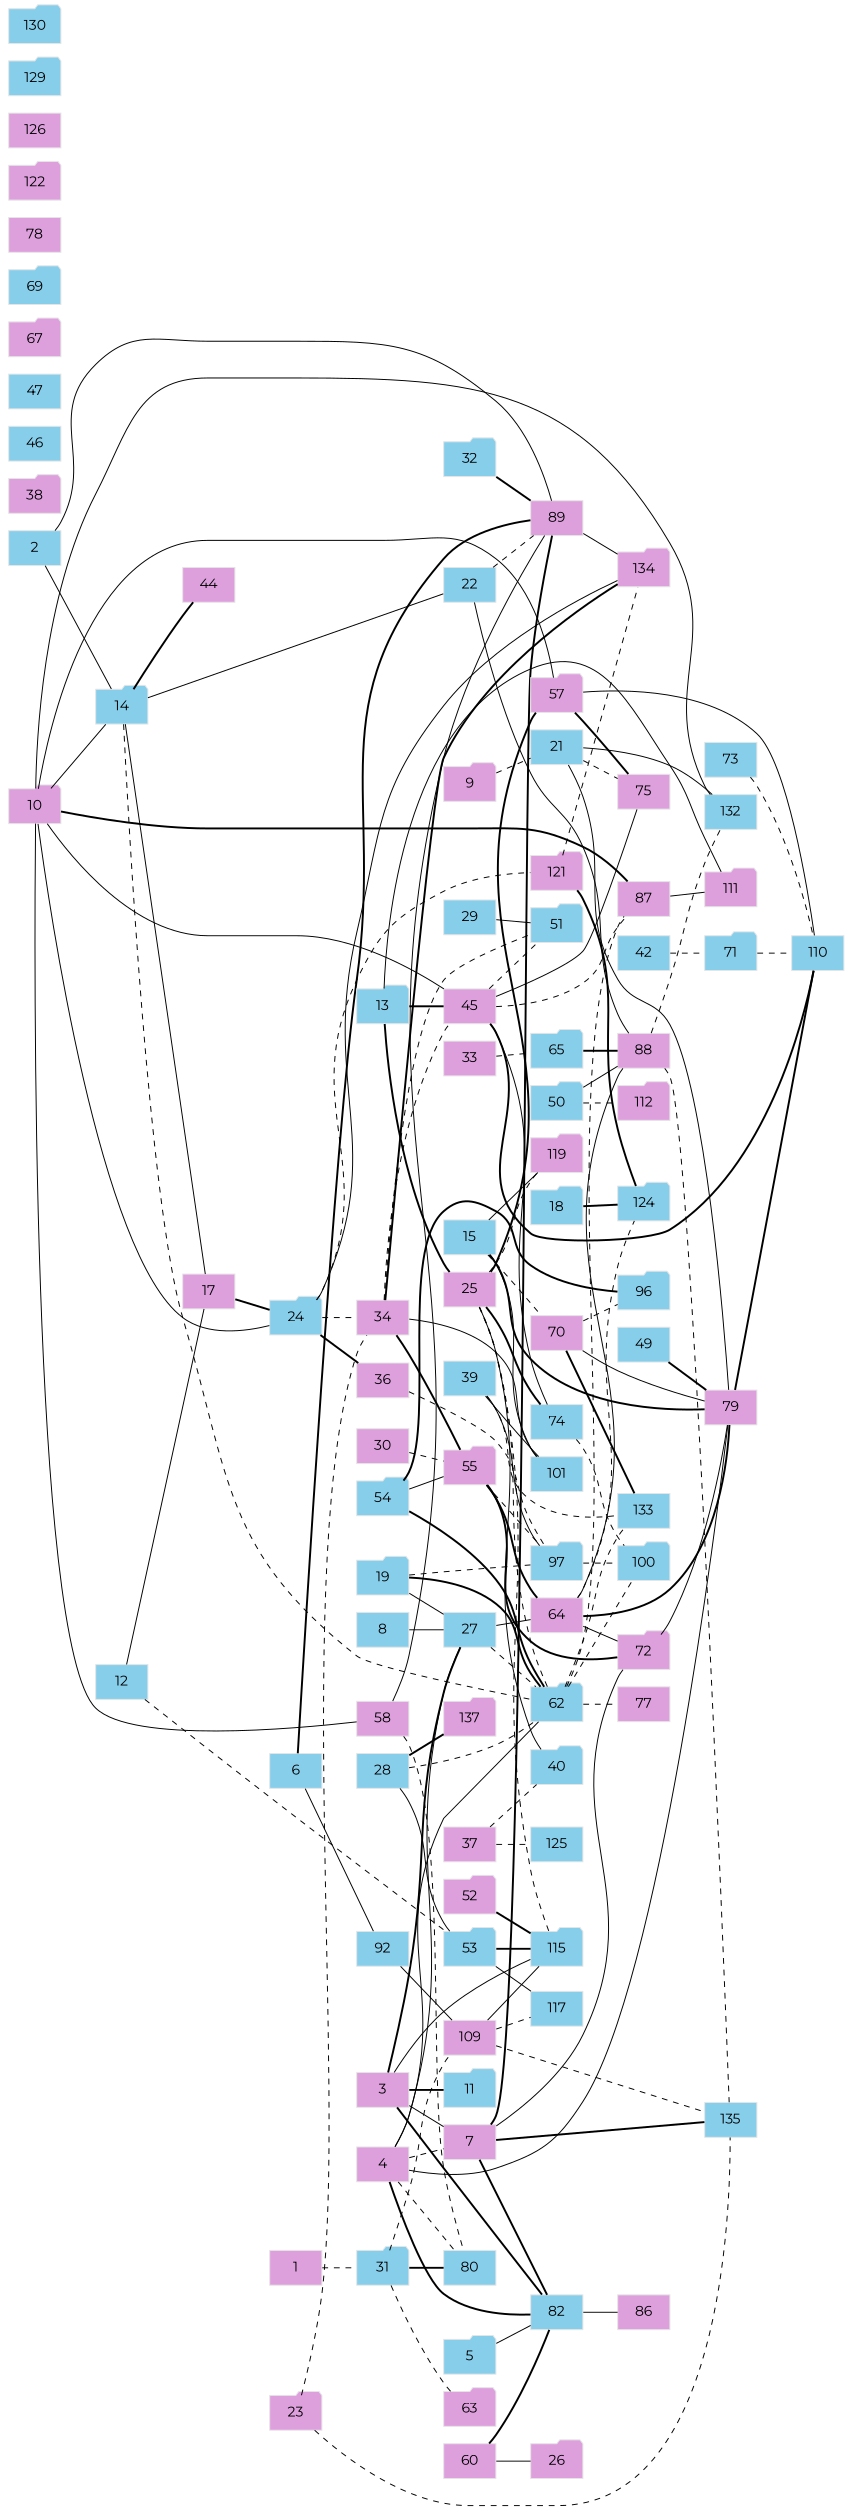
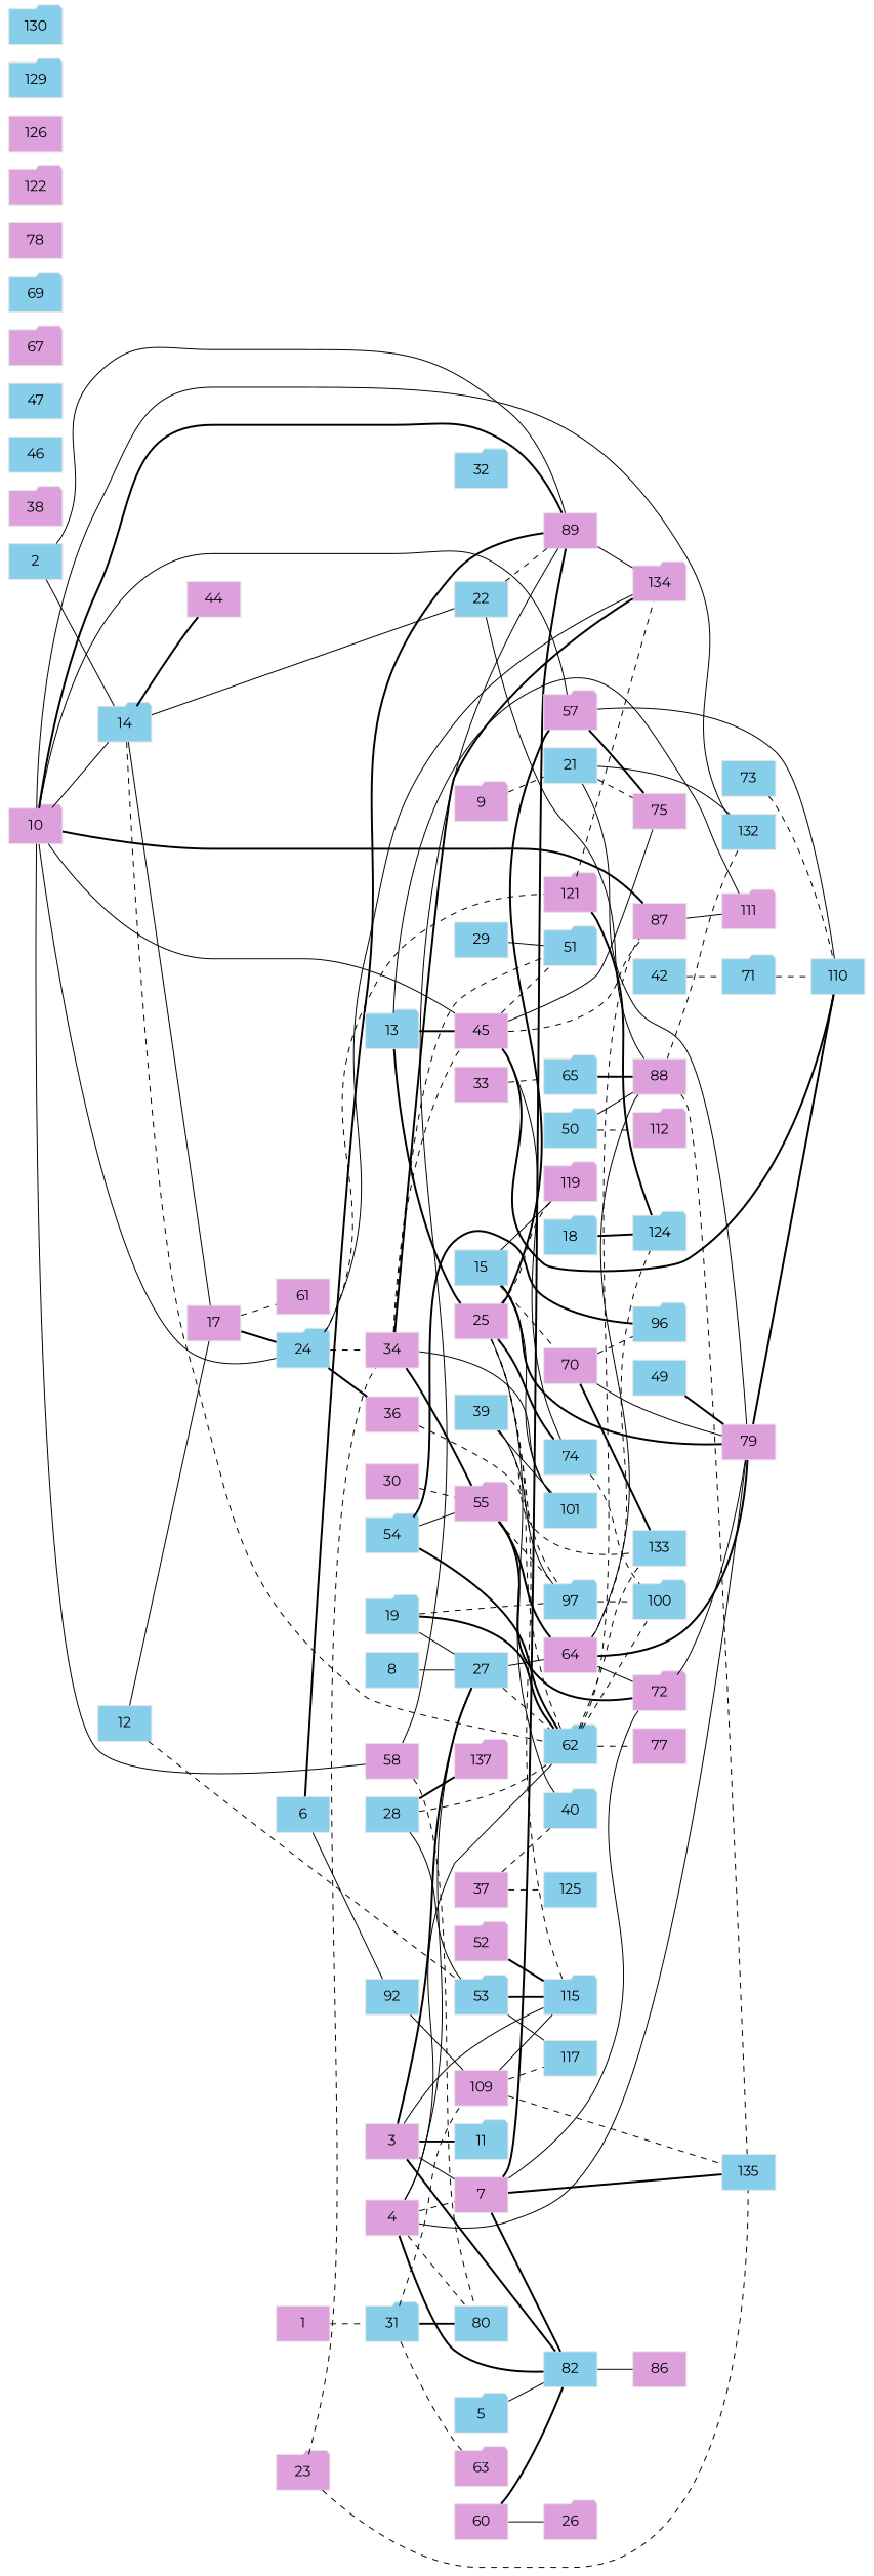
  graph {
    fontname=Montserrat
    rankdir=LR
    node [color=gray90 fillcolor=skyblue fontname=Montserrat shape=box style=filled]
    edge [fontname=Montserrat style=solid]
    31 [shape=folder super="+60"]
    80
    63 [fillcolor=plum shape=folder]
    109 [fillcolor=plum super="+120"]
    1 [fillcolor=plum]
    14 [shape=folder super="+108"]
    62 [shape=folder super="+91"]
    17 [fillcolor=plum]
    22 [super="+59"]
    44 [fillcolor=plum]
    2
    89 [fillcolor=plum super="+105"]
    134 [fillcolor=plum shape=folder]
    3 [fillcolor=plum super="+35"]
    7 [fillcolor=plum super="+90"]
    11 [shape=folder]
    27 [super="+136"]
    82 [super="+104"]
    115 [shape=folder]
    72 [fillcolor=plum shape=folder super="+84"]
    135
    64 [fillcolor=plum super="+76"]
    86 [fillcolor=plum]
    4 [fillcolor=plum super="+43"]
    79 [fillcolor=plum super="+93"]
    87 [fillcolor=plum super="+118"]
    133
    77 [fillcolor=plum]
    100 [shape=folder]
    110 [super="+123"]
    5 [shape=folder]
    6 [super="+68"]
    92
    8
    21 [super="+41"]
    132
    75 [fillcolor=plum]
    9 [fillcolor=plum shape=folder]
    10 [fillcolor=plum shape=folder super="+16"]
    24 [shape=folder super="+106"]
    45 [fillcolor=plum super="+131"]
    57 [fillcolor=plum shape=folder]
    58 [fillcolor=plum]
    34 [fillcolor=plum super="+103"]
    36 [fillcolor=plum]
    121 [fillcolor=plum shape=folder super="+127"]
    74
    51 [shape=folder super="+95"]
    111 [fillcolor=plum shape=folder]
    12
    53 [shape=folder super="+81"]
+   61 [fillcolor=plum super="+114"]
    117
    13 [shape=folder super="+98"]
    25 [fillcolor=plum super="+85"]
    119 [fillcolor=plum shape=folder]
    40 [shape=folder]
    88 [fillcolor=plum super="+116"]
    15 [super="+102"]
    70 [fillcolor=plum super="+99"]
    101
    96 [shape=folder]
    18 [shape=folder super="+128"]
    124 [shape=folder]
    19 [shape=folder super="+94"]
    97 [shape=folder super="+107"]
    n67 [fillcolor=plum label=60]
    26 [fillcolor=plum shape=folder]
    55 [fillcolor=plum shape=folder super="+83"]
    23 [fillcolor=plum shape=folder]
    28 [super="+66"]
    137 [fillcolor=plum shape=folder]
    29
    30 [fillcolor=plum super="+48"]
    32 [shape=folder]
    33 [fillcolor=plum super="+113"]
    65 [shape=folder]
    37 [fillcolor=plum]
    125
    38 [fillcolor=plum shape=folder]
    39 [super="+56"]
    71 [shape=folder]
    42
    46
    47
    49
    50 [shape=folder]
    112 [fillcolor=plum shape=folder]
    52 [fillcolor=plum shape=folder]
    54 [shape=folder]
    67 [fillcolor=plum shape=folder]
    69 [shape=folder]
    73
    78 [fillcolor=plum]
    122 [fillcolor=plum shape=folder]
    126 [fillcolor=plum]
    129 [shape=folder]
    130 [shape=folder]
    31 -- 80 [style=bold]
    31 -- 63 [style=dashed]
    31 -- 109 [style=dashed]
    109 -- 115
    109 -- 135 [style=dashed]
    109 -- 117 [style=dashed]
    1 -- 31 [style=dashed]
    14 -- 62 [style=dashed]
    14 -- 17
    14 -- 22
    14 -- 44 [style=bold]
    62 -- 87 [style=dashed]
    62 -- 133 [style=dashed]
    62 -- 77 [style=dashed]
    62 -- 100 [style=dashed]
    17 -- 24 [style=bold]
+   17 -- 61 [style=dashed]
    22 -- 89 [style=dashed]
    22 -- 88
    2 -- 14
    2 -- 89
    89 -- 134
    3 -- 7
    3 -- 11 [style=bold]
    3 -- 27 [style=bold]
    3 -- 82 [style=bold]
    3 -- 115
    7 -- 89 [style=bold]
    7 -- 82 [style=bold]
    7 -- 72
    7 -- 135 [style=bold]
    27 -- 62 [style=dashed]
    27 -- 64
    82 -- 86
    72 -- 79
    64 -- 72
    64 -- 79 [style=bold]
    64 -- 88
    64 -- 124 [style=dashed]
    4 -- 80 [style=dashed]
    4 -- 62
    4 -- 7 [style=dashed]
    4 -- 27
    4 -- 82 [style=bold]
    4 -- 79
    79 -- 110 [style=bold]
    87 -- 111
    5 -- 82
    6 -- 89 [style=bold]
    6 -- 92
    92 -- 109
    8 -- 27
    21 -- 79
    21 -- 132
    21 -- 75 [style=dashed]
    9 -- 21 [style=dashed]
    10 -- 14
-   32 -- 89 [style=bold]
+   10 -- 89 [style=bold]
    10 -- 87 [style=bold]
    10 -- 132
    10 -- 24
    10 -- 45
    10 -- 57
    10 -- 58
    24 -- 134
    24 -- 34 [style=dashed]
    24 -- 36 [style=bold]
    24 -- 121 [style=dashed]
    45 -- 87 [style=dashed]
    45 -- 110 [style=bold]
    45 -- 75
    45 -- 74
    45 -- 51 [style=dashed]
    57 -- 110
    57 -- 75 [style=bold]
    58 -- 80 [style=dashed]
    58 -- 89
    34 -- 134 [style=bold]
    34 -- 45 [style=dashed]
    34 -- 51 [style=dashed]
    34 -- 101
    34 -- 55 [style=bold]
    36 -- 97 [style=dashed]
    121 -- 134 [style=dashed]
    121 -- 124 [style=bold]
    74 -- 100 [style=dashed]
    12 -- 17
    12 -- 53 [style=dashed]
    53 -- 115 [style=bold]
    53 -- 117
    13 -- 45 [style=bold]
    13 -- 111
    13 -- 25 [style=bold]
    25 -- 62 [style=dashed]
    25 -- 115 [style=dashed]
    25 -- 57 [style=bold]
    25 -- 74 [style=bold]
    25 -- 119 [style=dashed]
    25 -- 40
    88 -- 135 [style=dashed]
    88 -- 132 [style=dashed]
    15 -- 79 [style=bold]
    15 -- 119
    15 -- 70 [style=dashed]
    15 -- 101
    70 -- 79
    70 -- 133 [style=bold]
    70 -- 96 [style=dashed]
    18 -- 124 [style=bold]
    19 -- 62 [style=bold]
    19 -- 27
    19 -- 97 [style=dashed]
    97 -- 100 [style=dashed]
    n67 -- 82 [style=bold]
    n67 -- 26
    55 -- 72 [style=bold]
    55 -- 64 [style=bold]
    55 -- 97 [style=dashed]
    23 -- 135 [style=dashed]
    23 -- 34 [style=dashed]
    28 -- 62 [style=dashed]
    28 -- 53
    28 -- 137 [style=bold]
    29 -- 51
    30 -- 55 [style=dashed]
    33 -- 65 [style=dashed]
    65 -- 88 [style=bold]
    37 -- 40 [style=dashed]
    37 -- 125 [style=dashed]
    39 -- 133 [style=dashed]
    39 -- 101
    39 -- 97
    71 -- 110 [style=dashed]
    42 -- 71 [style=dashed]
    49 -- 79 [style=bold]
    50 -- 88
    50 -- 112 [style=dashed]
    52 -- 115 [style=bold]
    54 -- 62 [style=bold]
    54 -- 96 [style=bold]
    54 -- 55
    73 -- 110 [style=dashed]
  }
